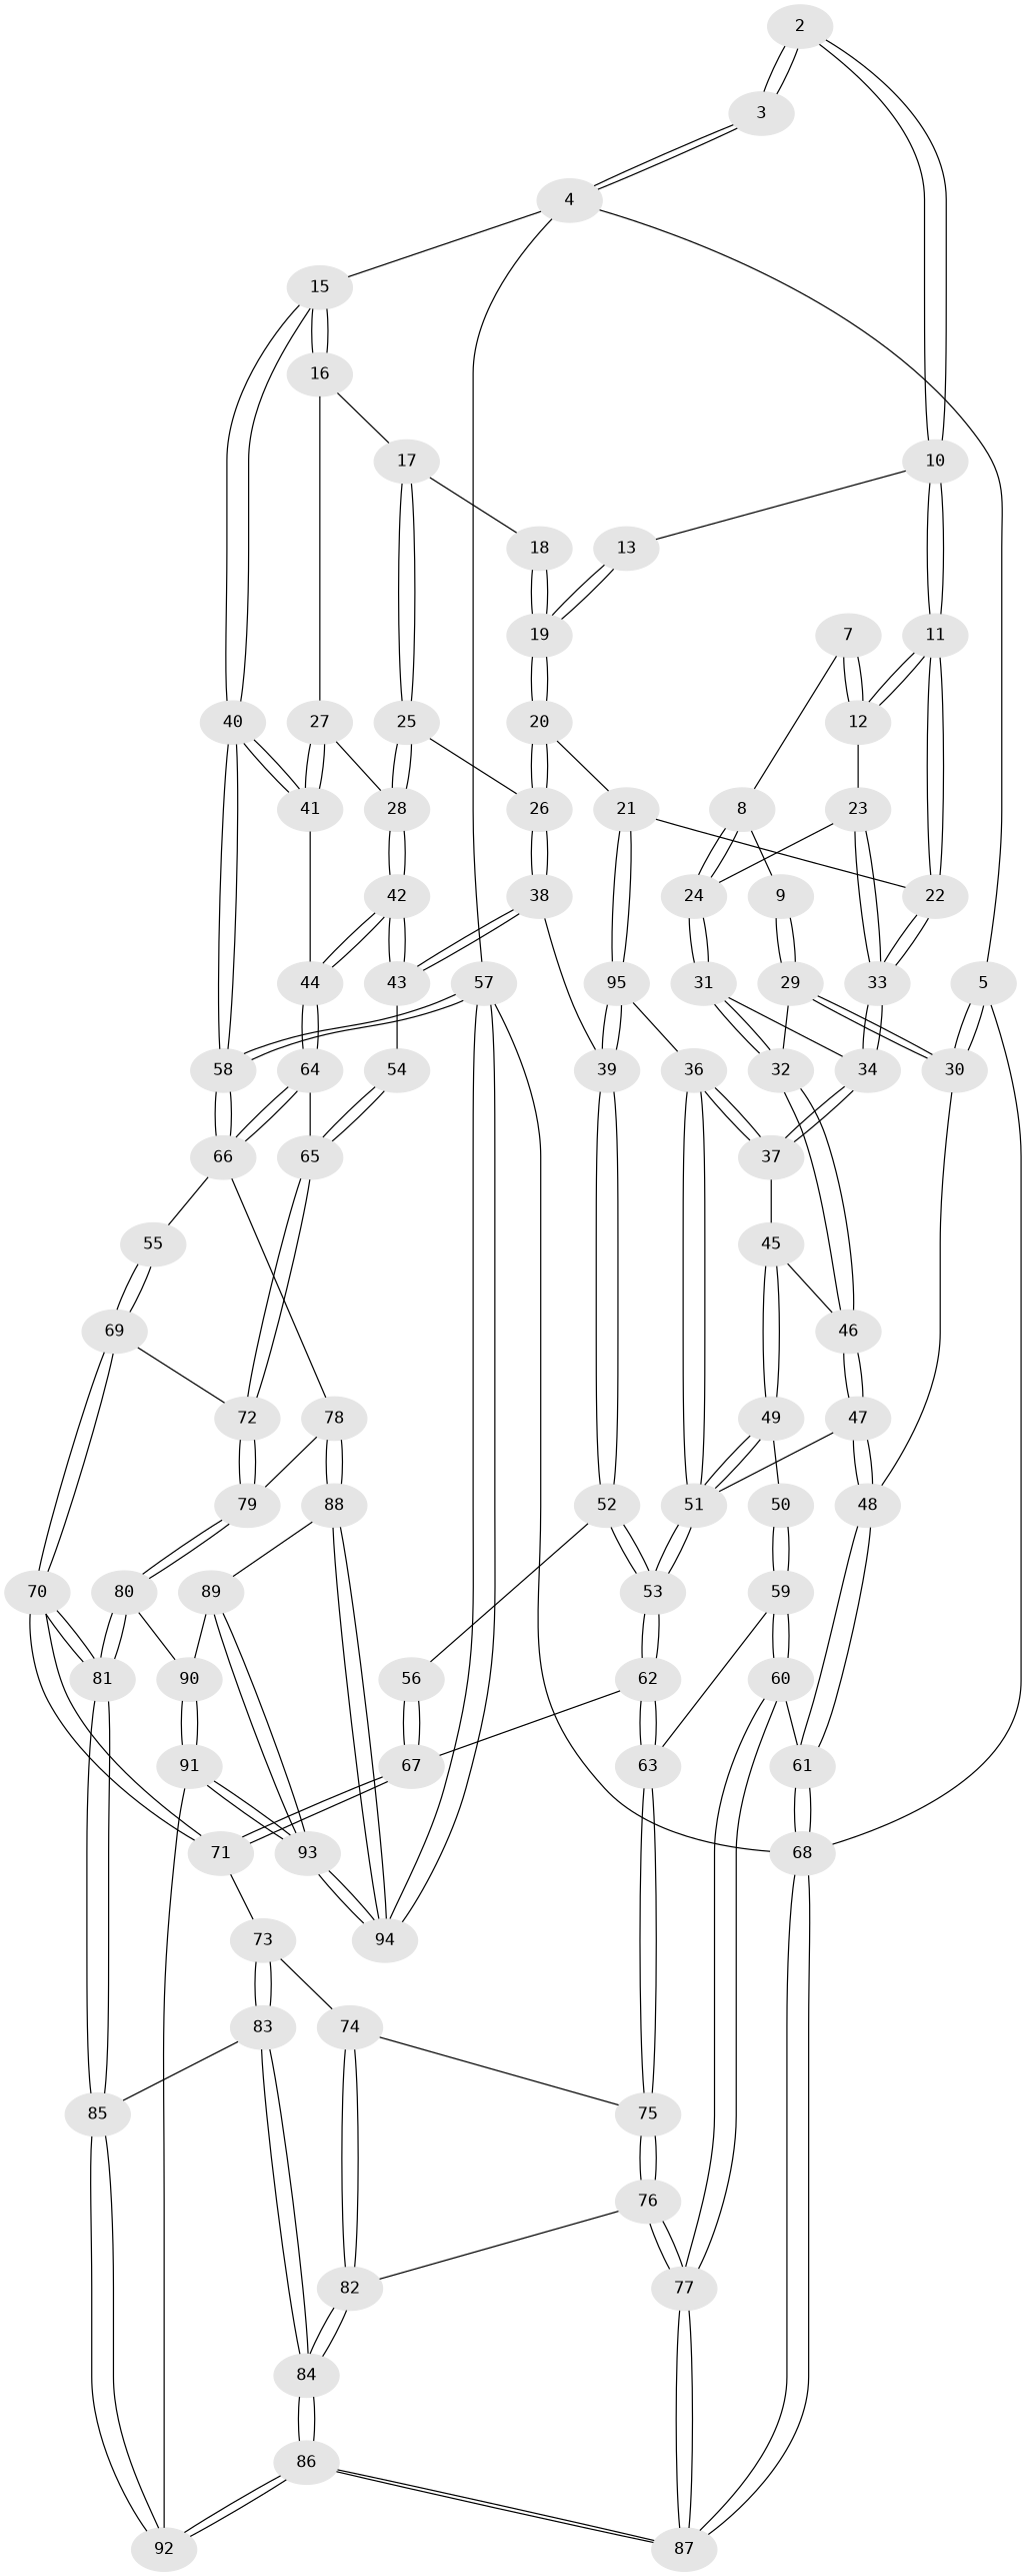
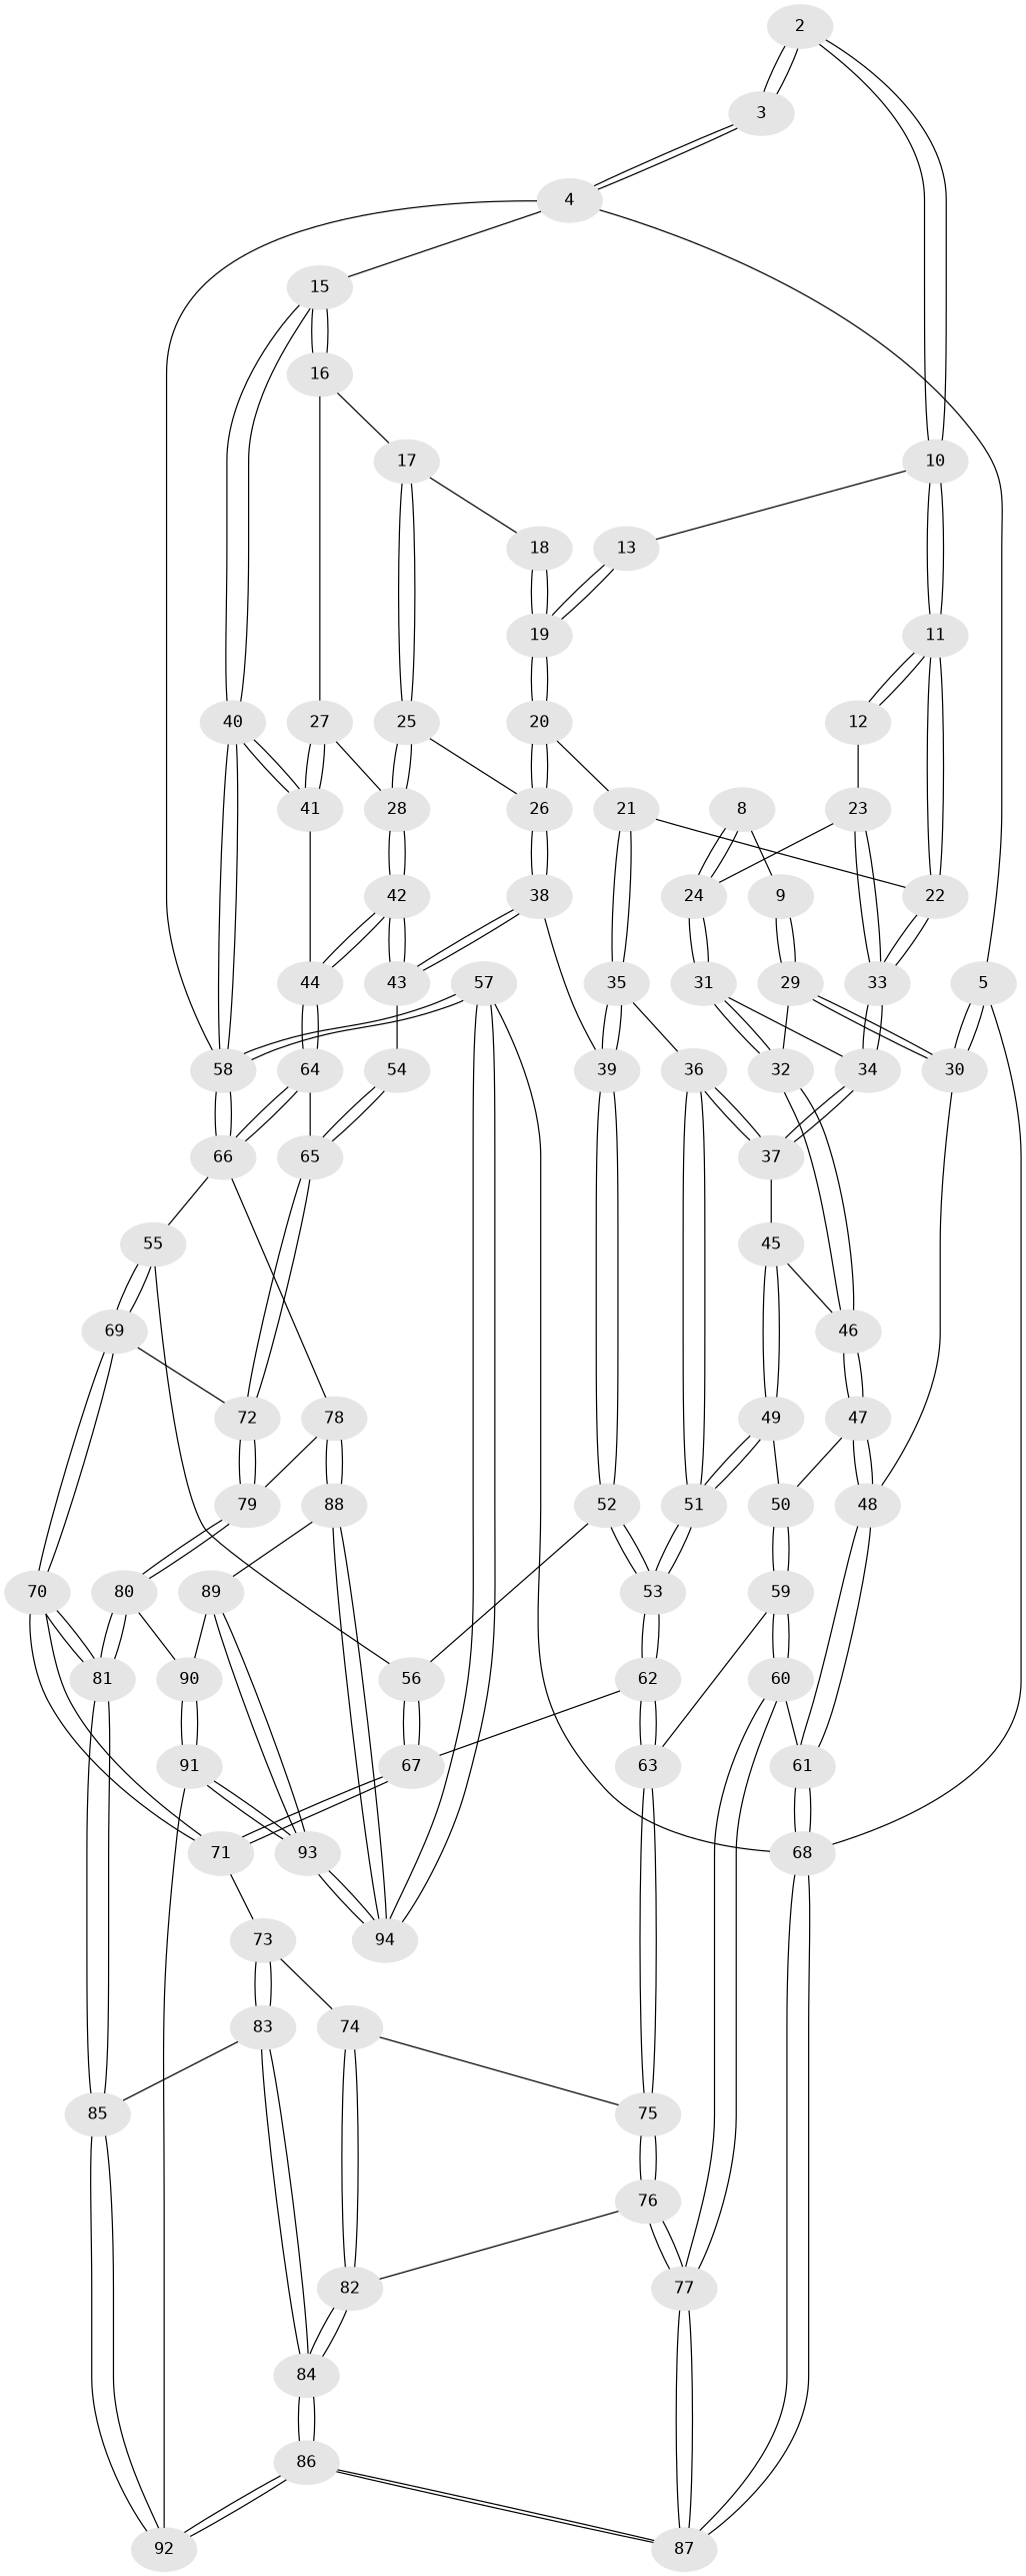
  graph {
    fontname="DejaVu Sans Mono"
    node [color=gray90 fontname="DejaVu Sans Mono" style=filled]
    edge [fontname="DejaVu Sans Mono"]
    2
    3
    10
-   7
    8
    12
    4
    11
    13
    5
    15
    57
    30
    68
    16
    40
    58
    94
    48
    87
    9
    29
    24
    23
    31
    32
    22
    19
    33
    20
    18
    17
    27
    41
    25
    28
    26
    21
-   35 [label=95]
+   35
    38
    36
    39
    34
    42
    43
    44
    46
    61
    37
    47
    45
    51
    52
    53
    49
    54
    56
    66
    64
    65
    50
    59
    60
    63
    62
    67
    55
    69
    72
    70
    71
    78
    77
    75
    76
    79
    88
    73
    81
    85
    74
    83
    80
    82
    84
    89
    90
    91
    92
    86
    93
    2 -- 3
    2 -- 3
    2 -- 10
    2 -- 10
    3 -- 4
    3 -- 4
    10 -- 11
    10 -- 11
    10 -- 13
-   7 -- 8
-   7 -- 12
-   7 -- 12
    8 -- 9
    8 -- 24
    8 -- 24
    12 -- 23
    4 -- 5
    4 -- 15
-   4 -- 57
+   4 -- 58
    11 -- 12
    11 -- 12
    11 -- 22
    11 -- 22
    13 -- 19
    13 -- 19
    5 -- 30
    5 -- 30
    5 -- 68
    15 -- 16
    15 -- 16
    15 -- 40
    15 -- 40
    57 -- 68
    57 -- 58
    57 -- 58
    57 -- 94
    57 -- 94
    30 -- 48
    68 -- 87
    68 -- 87
    16 -- 17
    16 -- 27
    40 -- 58
    40 -- 58
    40 -- 41
    40 -- 41
    58 -- 66
    58 -- 66
    48 -- 61
    48 -- 61
    9 -- 29
    9 -- 29
    29 -- 30
    29 -- 30
    29 -- 32
    24 -- 31
    24 -- 31
    23 -- 24
    23 -- 33
    23 -- 33
    31 -- 32
    31 -- 32
    31 -- 34
    32 -- 46
    32 -- 46
    22 -- 33
    22 -- 33
    19 -- 20
    19 -- 20
    33 -- 34
    33 -- 34
    20 -- 26
    20 -- 26
    20 -- 21
    18 -- 19
    18 -- 19
    17 -- 18
    17 -- 25
    17 -- 25
    27 -- 41
    27 -- 41
    27 -- 28
    41 -- 44
    25 -- 28
    25 -- 28
    25 -- 26
    28 -- 42
    28 -- 42
    26 -- 38
    26 -- 38
    21 -- 22
    21 -- 35
    21 -- 35
    35 -- 36
    35 -- 39
    35 -- 39
    38 -- 39
    38 -- 43
    38 -- 43
    36 -- 37
    36 -- 37
    36 -- 51
    36 -- 51
    39 -- 52
    39 -- 52
    34 -- 37
    34 -- 37
    42 -- 43
    42 -- 43
    42 -- 44
    42 -- 44
    43 -- 54
    44 -- 64
    44 -- 64
    46 -- 47
    46 -- 47
    61 -- 68
    61 -- 68
    37 -- 45
    47 -- 48
    47 -- 48
-   47 -- 51
+   47 -- 50
    45 -- 46
    45 -- 49
    45 -- 49
    51 -- 53
    51 -- 53
    52 -- 53
    52 -- 53
    52 -- 56
    53 -- 62
    53 -- 62
    49 -- 51
    49 -- 51
    49 -- 50
    54 -- 65
    54 -- 65
    56 -- 67
    56 -- 67
    66 -- 55
    66 -- 78
    64 -- 66
    64 -- 66
    64 -- 65
    65 -- 72
    65 -- 72
    50 -- 59
    50 -- 59
    59 -- 60
    59 -- 60
    59 -- 63
    60 -- 61
    60 -- 77
    60 -- 77
    63 -- 75
    63 -- 75
    62 -- 63
    62 -- 63
    62 -- 67
    67 -- 71
    67 -- 71
+   55 -- 56
    55 -- 69
    55 -- 69
    69 -- 72
    69 -- 70
    69 -- 70
    72 -- 79
    72 -- 79
    70 -- 71
    70 -- 71
    70 -- 81
    70 -- 81
    71 -- 73
    78 -- 79
    78 -- 88
    78 -- 88
    77 -- 87
    77 -- 87
    75 -- 76
    75 -- 76
    76 -- 77
    76 -- 77
    76 -- 82
    79 -- 80
    79 -- 80
    88 -- 94
    88 -- 94
    88 -- 89
    73 -- 74
    73 -- 83
    73 -- 83
    81 -- 85
    81 -- 85
    85 -- 92
    85 -- 92
    74 -- 75
    74 -- 82
    74 -- 82
    83 -- 85
    83 -- 84
    83 -- 84
    80 -- 81
    80 -- 81
    80 -- 90
    82 -- 84
    82 -- 84
    84 -- 86
    84 -- 86
    89 -- 90
    89 -- 93
    89 -- 93
    90 -- 91
    90 -- 91
    91 -- 92
    91 -- 93
    91 -- 93
    86 -- 87
    86 -- 87
    86 -- 92
    86 -- 92
    93 -- 94
    93 -- 94
  }
